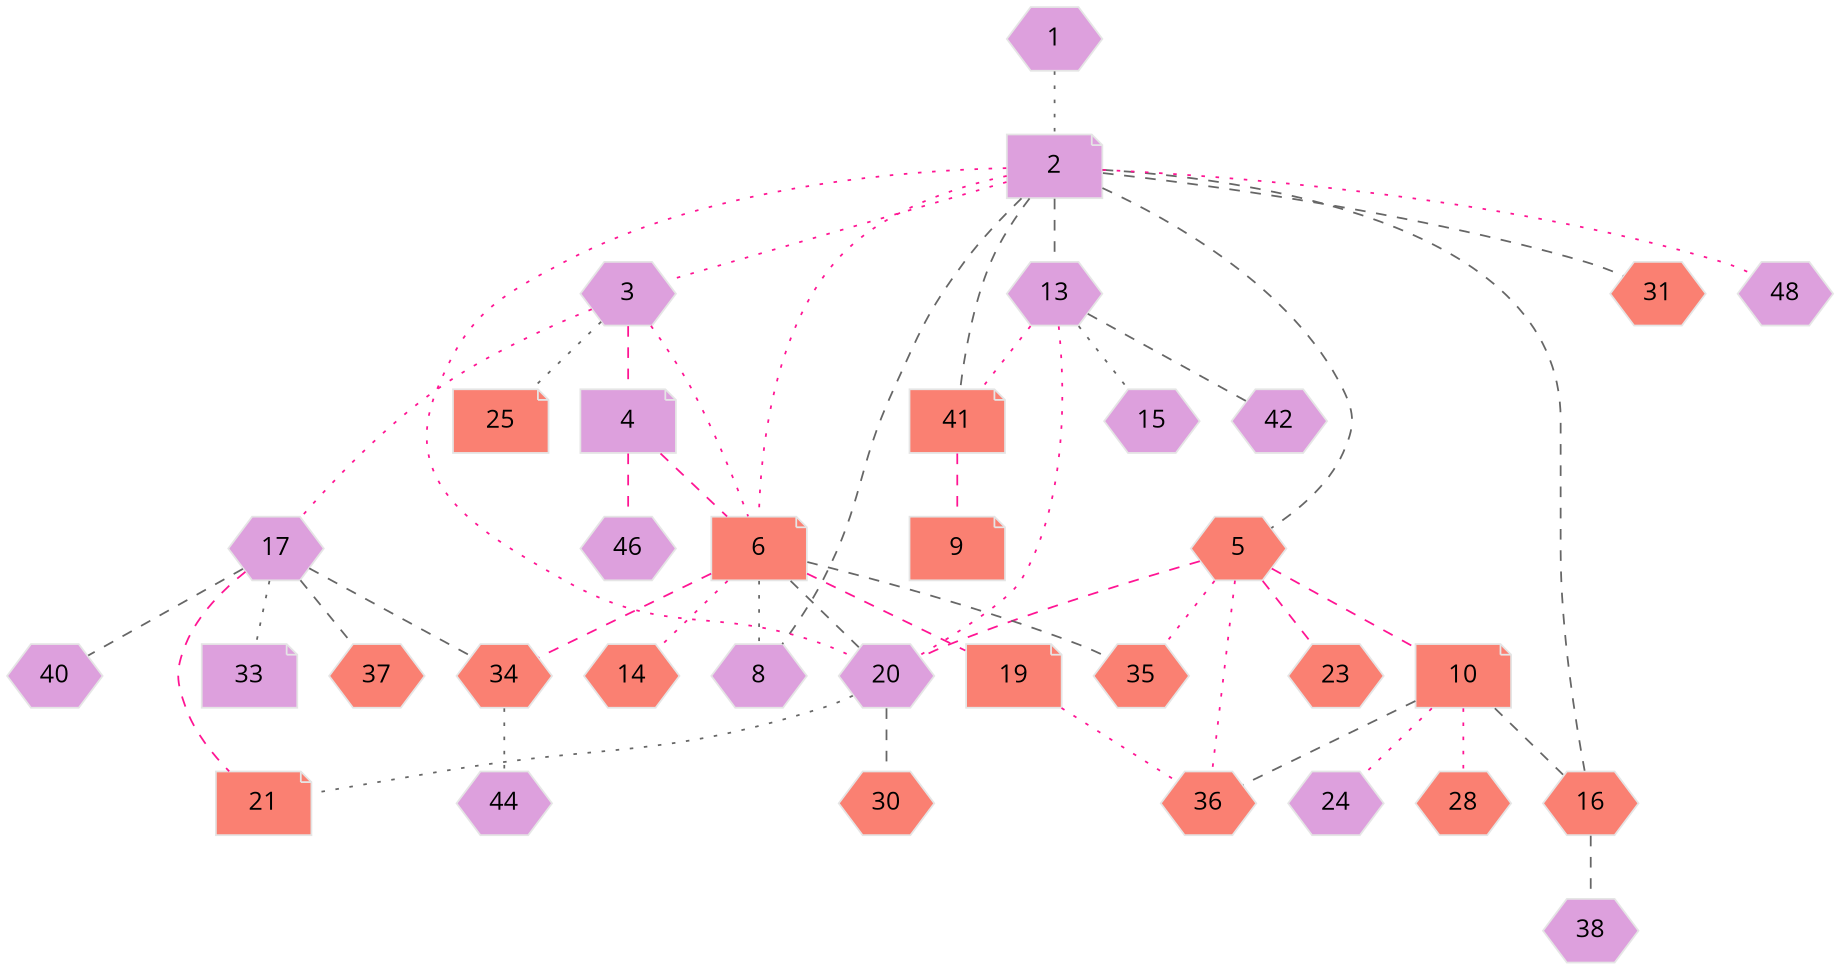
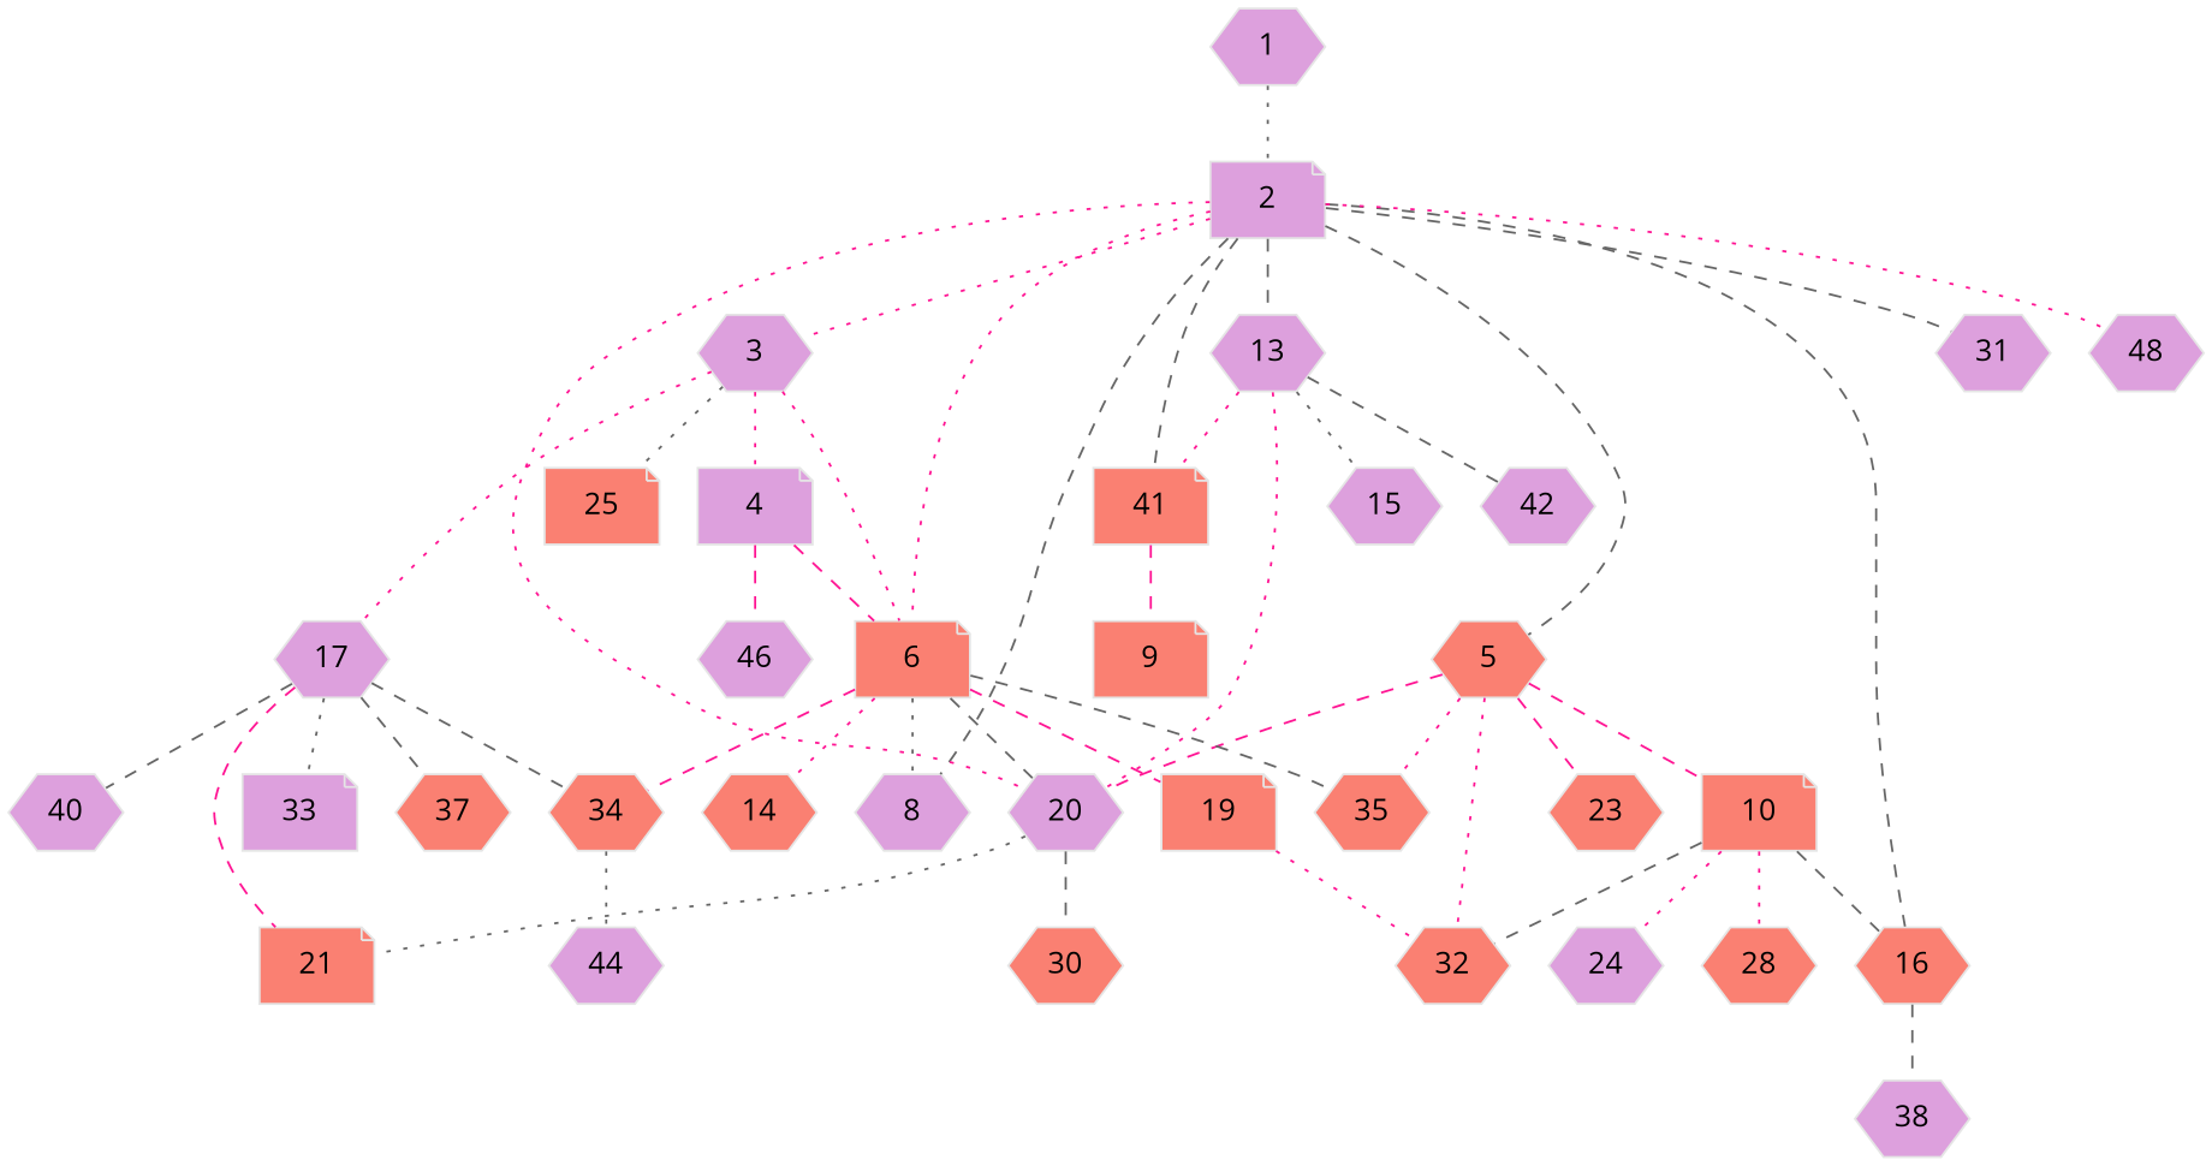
  graph {
    fontname="Open Sans"
    node [color=gray90 fillcolor=salmon fontname="Open Sans" shape=hexagon style=filled]
    edge [color=deeppink fontname="Open Sans" style=dashed]
    2 [fillcolor=plum shape=note super="+18"]
    3 [fillcolor=plum super="+29"]
    5 [super="+11"]
    6 [shape=note super="+47"]
    8 [fillcolor=plum super="+50"]
    13 [fillcolor=plum super="+36"]
    16
    20 [fillcolor=plum super="+27"]
-   31
+   31 [fillcolor=plum]
    41 [shape=note super="+49"]
    48 [fillcolor=plum]
    1 [fillcolor=plum]
    4 [fillcolor=plum shape=note super="+7"]
    17 [fillcolor=plum super="+45"]
    25 [shape=note]
    10 [shape=note super="+26"]
    23
-   32 [super="+43" label=36]
+   32 [super="+43"]
    35
    14
    19 [shape=note]
    34 [super="+39"]
    9 [shape=note super="+12"]
    15 [fillcolor=plum]
    42 [fillcolor=plum]
    38 [fillcolor=plum]
    21 [shape=note super="+22"]
    30
    46 [fillcolor=plum]
    33 [fillcolor=plum shape=note]
    37
    40 [fillcolor=plum]
    24 [fillcolor=plum]
    28
    44 [fillcolor=plum]
    2 -- 3 [style=dotted]
    2 -- 5 [color=gray40]
    2 -- 6 [style=dotted]
    2 -- 8 [color=gray40]
    2 -- 13 [color=gray40 weight=2]
    2 -- 16 [color=gray40]
    2 -- 20 [style=dotted]
    2 -- 31 [color=gray40]
    2 -- 41 [color=gray40]
    2 -- 48 [style=dotted]
    3 -- 6 [style=dotted]
-   3 -- 4
+   3 -- 4 [style=dotted]
    3 -- 17 [style=dotted]
    3 -- 25 [color=gray40 style=dotted]
    5 -- 20
    5 -- 10
    5 -- 23
    5 -- 32 [style=dotted]
    5 -- 35 [style=dotted weight=2]
    6 -- 8 [color=gray40 style=dotted]
    6 -- 20 [color=gray40]
    6 -- 35 [color=gray40]
    6 -- 14 [style=dotted]
    6 -- 19
    6 -- 34
    13 -- 20 [style=dotted weight=2]
    13 -- 41 [style=dotted]
    13 -- 15 [color=gray40 style=dotted]
    13 -- 42 [color=gray40]
    16 -- 38 [color=gray40]
    20 -- 21 [color=gray40 style=dotted]
    20 -- 30 [color=gray40]
    41 -- 9
    1 -- 2 [color=gray40 style=dotted weight=2]
    4 -- 6
    4 -- 46
    17 -- 34 [color=gray40]
    17 -- 21
    17 -- 33 [color=gray40 style=dotted]
    17 -- 37 [color=gray40]
    17 -- 40 [color=gray40]
    10 -- 16 [color=gray40]
    10 -- 32 [color=gray40]
    10 -- 24 [style=dotted]
    10 -- 28 [style=dotted]
    19 -- 32 [style=dotted]
    34 -- 44 [color=gray40 style=dotted]
  }
